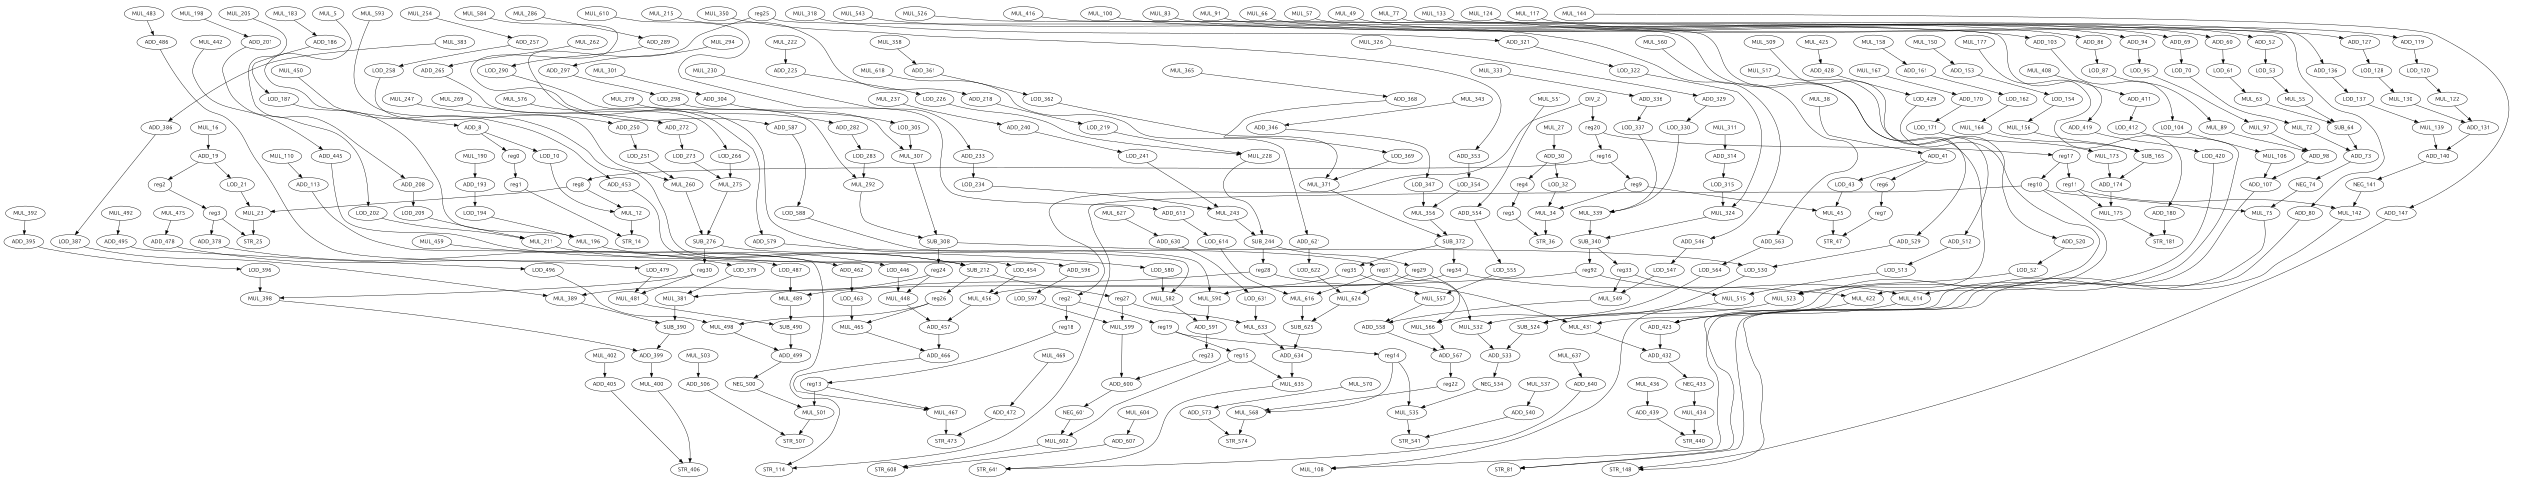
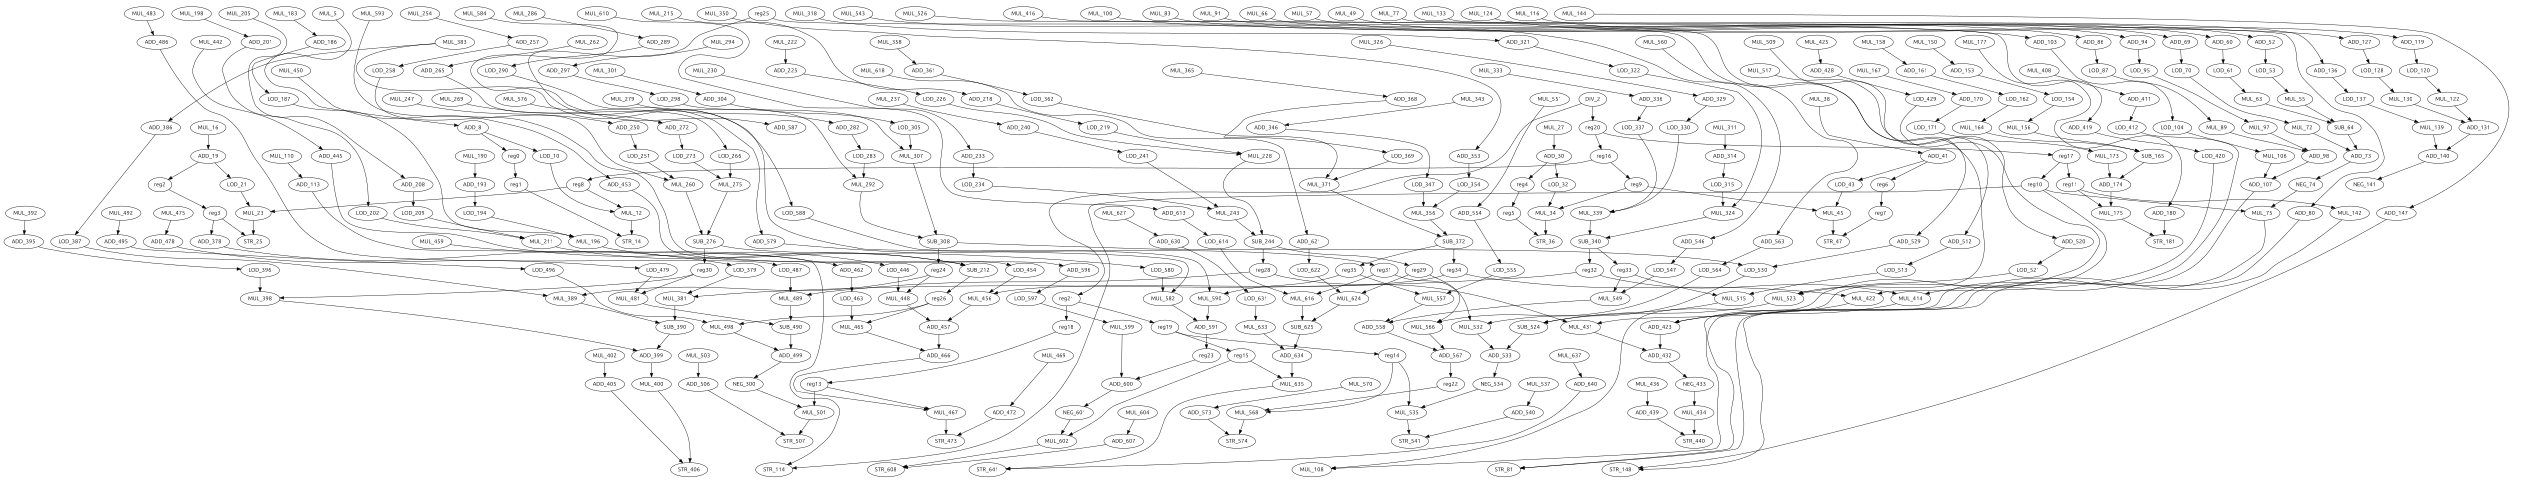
  digraph {
    fontname=Ubuntu
    node [fontname=Ubuntu]
    edge [fontname=Ubuntu weight=0]
    DIV_2
    reg20
    reg21
    reg16
    reg17
    reg18
    reg19
    reg8
    reg9
    reg10
    reg11
    reg13
    reg14
    reg15
    MUL_5
    ADD_8
    LOD_10
    reg0
    MUL_12
    reg1
    STR_14
    MUL_16
    ADD_19
    LOD_21
    reg2
    MUL_23
    reg3
    STR_25
    ADD_378
    MUL_27
    ADD_30
    LOD_32
    reg4
    MUL_34
    reg5
    STR_36
    MUL_38
    ADD_41
    LOD_43
    reg6
    MUL_45
    reg7
    STR_47
    MUL_49
    ADD_52
    LOD_53
    MUL_55
    SUB_64
    ADD_73
    NEG_74
    MUL_57
    ADD_60
    LOD_61
    MUL_63
    MUL_75
    MUL_66
    ADD_69
    LOD_70
    MUL_72
    STR_81
    MUL_77
    ADD_80
    MUL_83
    ADD_86
    LOD_87
    MUL_89
    ADD_98
    ADD_107
    MUL_108
    MUL_91
    ADD_94
    LOD_95
    MUL_97
    MUL_100
    ADD_103
    LOD_104
    MUL_106
    MUL_110
    ADD_113
    STR_114
-   MUL_116 [label=MUL_117]
+   MUL_116
    ADD_119
    LOD_120
    MUL_122
    ADD_131
    ADD_140
    NEG_141
    MUL_124
    ADD_127
    LOD_128
    MUL_130
    MUL_142
    MUL_133
    ADD_136
    LOD_137
    MUL_139
    STR_148
    MUL_144
    ADD_147
    MUL_150
    ADD_153
    LOD_154
    MUL_156
    SUB_165
    ADD_174
    MUL_175
    MUL_158
    ADD_161
    LOD_162
    MUL_164
    STR_181
    MUL_167
    ADD_170
    LOD_171
    MUL_173
    MUL_177
    ADD_180
    MUL_183
    ADD_186
    LOD_187
    MUL_196
    SUB_212
    reg26
-   reg27
    MUL_190
    ADD_193
    LOD_194
    MUL_465
    MUL_498
    MUL_599
    MUL_633
    MUL_198
    ADD_201
    LOD_202
    MUL_211
    MUL_205
    ADD_208
    LOD_209
    ADD_466
    ADD_499
    ADD_600
    ADD_634
    MUL_215
    ADD_218
    LOD_219
    MUL_228
    SUB_244
    reg28
    reg29
    MUL_222
    ADD_225
    LOD_226
    MUL_431
    MUL_489
    MUL_566
    MUL_624
    MUL_230
    ADD_233
    LOD_234
    MUL_243
    MUL_237
    ADD_240
    LOD_241
    ADD_432
    SUB_490
    ADD_567
    SUB_625
    MUL_247
    ADD_250
    LOD_251
    MUL_260
    SUB_276
    reg30
    reg31
    MUL_254
    ADD_257
    LOD_258
    MUL_398
    MUL_481
    MUL_532
    MUL_616
    MUL_262
    ADD_265
    LOD_266
    MUL_275
    MUL_269
    ADD_272
    LOD_273
    ADD_399
    ADD_533
    MUL_279
    ADD_282
    LOD_283
    MUL_292
    SUB_308
    reg24
    LOD_530
    MUL_286
    ADD_289
    LOD_290
    MUL_389
    MUL_448
    reg25
    MUL_523
    MUL_582
    MUL_294
    ADD_297
    LOD_298
    MUL_307
    MUL_301
    ADD_304
    LOD_305
    SUB_390
    ADD_457
    SUB_524
    ADD_591
    MUL_311
    ADD_314
    LOD_315
    MUL_324
    SUB_340
-   reg32 [label=reg92]
+   reg32
    reg33
    MUL_318
    ADD_321
    LOD_322
    MUL_381
    MUL_414
    MUL_515
    MUL_549
    MUL_326
    ADD_329
    LOD_330
    MUL_339
    MUL_333
    ADD_336
    LOD_337
    ADD_423
    ADD_558
    MUL_343
    ADD_346
    LOD_347
    MUL_356
    SUB_372
    reg34
    reg35
    MUL_350
    ADD_353
    LOD_354
    MUL_422
    MUL_456
    MUL_557
    MUL_590
    MUL_358
    ADD_361
    LOD_362
    MUL_371
    MUL_365
    ADD_368
    LOD_369
    LOD_379
    MUL_400
    MUL_383
    ADD_386
    LOD_387
    STR_406
    MUL_392
    ADD_395
    LOD_396
    MUL_402
    ADD_405
    MUL_408
    ADD_411
    LOD_412
    NEG_433
    MUL_416
    ADD_419
    LOD_420
    MUL_434
    MUL_425
    ADD_428
    LOD_429
    STR_440
    MUL_436
    ADD_439
    MUL_442
    ADD_445
    LOD_446
    MUL_467
    MUL_450
    ADD_453
    LOD_454
    STR_473
    MUL_459
    ADD_462
    LOD_463
    MUL_469
    ADD_472
    MUL_475
    ADD_478
    LOD_479
-   NEG_500
+   NEG_500 [label=NEG_300]
    MUL_483
    ADD_486
    LOD_487
    MUL_501
    MUL_492
    ADD_495
    LOD_496
    STR_507
    MUL_503
    ADD_506
    MUL_509
    ADD_512
    LOD_513
    NEG_534
    MUL_517
    ADD_520
    LOD_521
    MUL_535
    MUL_526
    ADD_529
    STR_541
    MUL_537
    ADD_540
    MUL_543
    ADD_546
    LOD_547
    reg22
    MUL_551
    ADD_554
    LOD_555
    MUL_568
    MUL_560
    ADD_563
    LOD_564
    STR_574
    MUL_570
    ADD_573
    MUL_576
    ADD_579
    LOD_580
    reg23
    MUL_584
    ADD_587
    LOD_588
    NEG_601
    MUL_593
    ADD_596
    LOD_597
    MUL_602
    STR_608
    MUL_604
    ADD_607
    MUL_610
    ADD_613
    LOD_614
    MUL_635
    MUL_618
    ADD_621
    LOD_622
    STR_641
    MUL_627
    ADD_630
    LOD_631
    MUL_637
    ADD_640
    DIV_2 -> reg20 [weight=9]
    DIV_2 -> reg21
    reg20 -> reg16
    reg20 -> reg17
    reg21 -> reg18 [weight=4]
    reg21 -> reg19
    reg16 -> reg8
    reg16 -> reg9
    reg17 -> reg10
    reg17 -> reg11
    reg18 -> reg13
    reg19 -> reg14
    reg19 -> reg15
    reg8 -> MUL_12
    reg8 -> MUL_23
    reg9 -> MUL_34
    reg9 -> MUL_45
    reg10 -> MUL_75
    reg10 -> MUL_108
    reg10 -> STR_114
    reg11 -> MUL_142
    reg11 -> MUL_175
    reg13 -> MUL_467
    reg13 -> MUL_501 [weight=2]
    reg14 -> MUL_535
    reg14 -> MUL_568
    reg15 -> MUL_602
    reg15 -> MUL_635
    MUL_5 -> ADD_8
    ADD_8 -> LOD_10
    ADD_8 -> reg0
    LOD_10 -> MUL_12
    reg0 -> reg1
    MUL_12 -> STR_14 [weight=1]
    reg1 -> STR_14
    MUL_16 -> ADD_19 [weight=2]
    ADD_19 -> LOD_21
    ADD_19 -> reg2
    LOD_21 -> MUL_23
    reg2 -> reg3
    MUL_23 -> STR_25 [weight=1]
    reg3 -> STR_25
    reg3 -> ADD_378
    ADD_378 -> LOD_379
    MUL_27 -> ADD_30 [weight=1]
    ADD_30 -> LOD_32
    ADD_30 -> reg4
    LOD_32 -> MUL_34
    reg4 -> reg5
    MUL_34 -> STR_36 [weight=4]
    reg5 -> STR_36
    MUL_38 -> ADD_41
    ADD_41 -> LOD_43
    ADD_41 -> reg6
    LOD_43 -> MUL_45
    reg6 -> reg7
    MUL_45 -> STR_47 [weight=4]
    reg7 -> STR_47
    MUL_49 -> ADD_52
    ADD_52 -> LOD_53
    LOD_53 -> MUL_55
    MUL_55 -> SUB_64
    SUB_64 -> ADD_73
    ADD_73 -> NEG_74
    NEG_74 -> MUL_75
    MUL_57 -> ADD_60
    ADD_60 -> LOD_61
    LOD_61 -> MUL_63
    MUL_63 -> SUB_64
    MUL_75 -> STR_81
    MUL_66 -> ADD_69
    ADD_69 -> LOD_70
    LOD_70 -> MUL_72
    MUL_72 -> ADD_73
    MUL_77 -> ADD_80
    ADD_80 -> STR_81
    MUL_83 -> ADD_86
    ADD_86 -> LOD_87
    LOD_87 -> MUL_89
    MUL_89 -> ADD_98
    ADD_98 -> ADD_107
    ADD_107 -> MUL_108
    MUL_91 -> ADD_94
    ADD_94 -> LOD_95
    LOD_95 -> MUL_97
    MUL_97 -> ADD_98
    MUL_100 -> ADD_103
    ADD_103 -> LOD_104
    LOD_104 -> MUL_106
    MUL_106 -> ADD_107
    MUL_110 -> ADD_113
    ADD_113 -> STR_114
    MUL_116 -> ADD_119
    ADD_119 -> LOD_120
    LOD_120 -> MUL_122
    MUL_122 -> ADD_131
    ADD_131 -> ADD_140
    ADD_140 -> NEG_141
-   NEG_141 -> MUL_142
    MUL_124 -> ADD_127
    ADD_127 -> LOD_128
    LOD_128 -> MUL_130
    MUL_130 -> ADD_131
    MUL_142 -> STR_148
    MUL_133 -> ADD_136
    ADD_136 -> LOD_137
    LOD_137 -> MUL_139
    MUL_139 -> ADD_140
    MUL_144 -> ADD_147
    ADD_147 -> STR_148
    MUL_150 -> ADD_153
    ADD_153 -> LOD_154
    LOD_154 -> MUL_156
    MUL_156 -> SUB_165
    SUB_165 -> ADD_174
    ADD_174 -> MUL_175 [weight=3]
    MUL_175 -> STR_181
    MUL_158 -> ADD_161
    ADD_161 -> LOD_162
    LOD_162 -> MUL_164
    MUL_164 -> SUB_165
    MUL_167 -> ADD_170
    ADD_170 -> LOD_171
    LOD_171 -> MUL_173
    MUL_173 -> ADD_174
    MUL_177 -> ADD_180
    ADD_180 -> STR_181 [weight=2]
    MUL_183 -> ADD_186
    ADD_186 -> LOD_187
    LOD_187 -> MUL_196
    MUL_196 -> SUB_212
    SUB_212 -> reg26
-   SUB_212 -> reg27
    reg26 -> MUL_465
    reg26 -> MUL_498
-   reg27 -> MUL_599 [weight=9]
-   reg27 -> MUL_633
    MUL_190 -> ADD_193 [weight=1]
    ADD_193 -> LOD_194 [weight=1]
    LOD_194 -> MUL_196
    MUL_465 -> ADD_466
    MUL_498 -> ADD_499
    MUL_599 -> ADD_600
    MUL_633 -> ADD_634
    MUL_198 -> ADD_201
    ADD_201 -> LOD_202
    LOD_202 -> MUL_211
    MUL_211 -> SUB_212 [weight=2]
    MUL_205 -> ADD_208
    ADD_208 -> LOD_209 [weight=5]
    LOD_209 -> MUL_211
    ADD_466 -> MUL_467
    ADD_499 -> NEG_500
    ADD_600 -> NEG_601
    ADD_634 -> MUL_635 [weight=8]
    MUL_215 -> ADD_218
    ADD_218 -> LOD_219
    LOD_219 -> MUL_228
    MUL_228 -> SUB_244
    SUB_244 -> reg28 [weight=3]
    SUB_244 -> reg29
    reg28 -> MUL_431
    reg28 -> MUL_489
    reg29 -> MUL_566
    reg29 -> MUL_624
    MUL_222 -> ADD_225
    ADD_225 -> LOD_226
    LOD_226 -> MUL_228
    MUL_431 -> ADD_432
    MUL_489 -> SUB_490
    MUL_566 -> ADD_567
    MUL_624 -> SUB_625
    MUL_230 -> ADD_233
    ADD_233 -> LOD_234 [weight=1]
    LOD_234 -> MUL_243
    MUL_243 -> SUB_244
    MUL_237 -> ADD_240
    ADD_240 -> LOD_241
    LOD_241 -> MUL_243
    ADD_432 -> NEG_433
    SUB_490 -> ADD_499 [weight=5]
    ADD_567 -> reg22 [weight=5]
    SUB_625 -> ADD_634
    MUL_247 -> ADD_250
    ADD_250 -> LOD_251
    LOD_251 -> MUL_260
    MUL_260 -> SUB_276
    SUB_276 -> reg30 [weight=8]
    SUB_276 -> reg31 [weight=1]
    reg30 -> MUL_398
    reg30 -> MUL_481
    reg31 -> MUL_532
    reg31 -> MUL_616
    MUL_254 -> ADD_257
    ADD_257 -> LOD_258
    LOD_258 -> MUL_260
    MUL_398 -> ADD_399
    MUL_481 -> SUB_490
    MUL_532 -> ADD_533
    MUL_616 -> SUB_625 [weight=8]
    MUL_262 -> ADD_265
    ADD_265 -> LOD_266
    LOD_266 -> MUL_275
    MUL_275 -> SUB_276
    MUL_269 -> ADD_272
    ADD_272 -> LOD_273
    LOD_273 -> MUL_275
    ADD_399 -> MUL_400 [weight=5]
    ADD_533 -> NEG_534
    MUL_279 -> ADD_282
    ADD_282 -> LOD_283
    LOD_283 -> MUL_292
    MUL_292 -> SUB_308
    SUB_308 -> reg24 [weight=8]
    SUB_308 -> LOD_530 [weight=1]
    reg24 -> MUL_389
    reg24 -> MUL_448
    LOD_530 -> MUL_532
    MUL_286 -> ADD_289
    ADD_289 -> LOD_290
    LOD_290 -> MUL_292
    MUL_389 -> SUB_390
    MUL_448 -> ADD_457
    reg25 -> MUL_523
    reg25 -> MUL_582
    MUL_523 -> SUB_524
    MUL_582 -> ADD_591
    MUL_294 -> ADD_297
    ADD_297 -> LOD_298
    LOD_298 -> MUL_307
    MUL_307 -> SUB_308
    MUL_301 -> ADD_304
    ADD_304 -> LOD_305
    LOD_305 -> MUL_307
    SUB_390 -> ADD_399
    ADD_457 -> ADD_466 [weight=3]
    SUB_524 -> ADD_533
    ADD_591 -> reg23 [weight=4]
    MUL_311 -> ADD_314 [weight=1]
    ADD_314 -> LOD_315
    LOD_315 -> MUL_324
    MUL_324 -> SUB_340
    SUB_340 -> reg32 [weight=4]
    SUB_340 -> reg33
    reg32 -> MUL_381
    reg32 -> MUL_414
    reg33 -> MUL_515
    reg33 -> MUL_549
    MUL_318 -> ADD_321
    ADD_321 -> LOD_322
    LOD_322 -> MUL_324
    MUL_381 -> SUB_390 [weight=3]
    MUL_414 -> ADD_423
    MUL_515 -> SUB_524
    MUL_549 -> ADD_558
    MUL_326 -> ADD_329
    ADD_329 -> LOD_330
    LOD_330 -> MUL_339
    MUL_339 -> SUB_340 [weight=1]
    MUL_333 -> ADD_336
    ADD_336 -> LOD_337
    LOD_337 -> MUL_339
    ADD_423 -> ADD_432 [weight=2]
    ADD_558 -> ADD_567
    MUL_343 -> ADD_346
    ADD_346 -> LOD_347
    LOD_347 -> MUL_356 [weight=1]
    MUL_356 -> SUB_372 [weight=1]
    SUB_372 -> reg34 [weight=7]
    SUB_372 -> reg35 [weight=1]
    reg34 -> MUL_422
    reg34 -> MUL_456
    reg35 -> MUL_557
    reg35 -> MUL_590
    MUL_350 -> ADD_353
    ADD_353 -> LOD_354 [weight=1]
    LOD_354 -> MUL_356
    MUL_422 -> ADD_423
    MUL_456 -> ADD_457
    MUL_557 -> ADD_558
    MUL_590 -> ADD_591
    MUL_358 -> ADD_361
    ADD_361 -> LOD_362
    LOD_362 -> MUL_371
    MUL_371 -> SUB_372
    MUL_365 -> ADD_368
    ADD_368 -> LOD_369
    LOD_369 -> MUL_371
    LOD_379 -> MUL_381
    MUL_400 -> STR_406
    MUL_383 -> ADD_386
    ADD_386 -> LOD_387
    LOD_387 -> MUL_389
    MUL_392 -> ADD_395
    ADD_395 -> LOD_396
    LOD_396 -> MUL_398 [weight=1]
    MUL_402 -> ADD_405
    ADD_405 -> STR_406
    MUL_408 -> ADD_411
    ADD_411 -> LOD_412
    LOD_412 -> MUL_414
    NEG_433 -> MUL_434
    MUL_416 -> ADD_419
    ADD_419 -> LOD_420
    LOD_420 -> MUL_422
    MUL_434 -> STR_440 [weight=5]
    MUL_425 -> ADD_428
    ADD_428 -> LOD_429
    LOD_429 -> MUL_431
    MUL_436 -> ADD_439 [weight=1]
    ADD_439 -> STR_440 [weight=2]
    MUL_442 -> ADD_445
    ADD_445 -> LOD_446
    LOD_446 -> MUL_448 [weight=1]
    MUL_467 -> STR_473 [weight=4]
    MUL_450 -> ADD_453
    ADD_453 -> LOD_454
    LOD_454 -> MUL_456
    MUL_459 -> ADD_462
    ADD_462 -> LOD_463
    LOD_463 -> MUL_465 [weight=4]
    MUL_469 -> ADD_472
    ADD_472 -> STR_473
    MUL_475 -> ADD_478
    ADD_478 -> LOD_479
    LOD_479 -> MUL_481
    NEG_500 -> MUL_501
    MUL_483 -> ADD_486
    ADD_486 -> LOD_487
    LOD_487 -> MUL_489 [weight=4]
    MUL_501 -> STR_507
    MUL_492 -> ADD_495
    ADD_495 -> LOD_496
    LOD_496 -> MUL_498
    MUL_503 -> ADD_506
    ADD_506 -> STR_507
    MUL_509 -> ADD_512
    ADD_512 -> LOD_513
    LOD_513 -> MUL_515
    NEG_534 -> MUL_535
    MUL_517 -> ADD_520
    ADD_520 -> LOD_521
    LOD_521 -> MUL_523
    MUL_535 -> STR_541
    MUL_526 -> ADD_529
    ADD_529 -> LOD_530
    MUL_537 -> ADD_540
    ADD_540 -> STR_541
    MUL_543 -> ADD_546
    ADD_546 -> LOD_547
    LOD_547 -> MUL_549
    reg22 -> MUL_568
    MUL_551 -> ADD_554
    ADD_554 -> LOD_555
    LOD_555 -> MUL_557
    MUL_568 -> STR_574
    MUL_560 -> ADD_563
    ADD_563 -> LOD_564
    LOD_564 -> MUL_566
    MUL_570 -> ADD_573
    ADD_573 -> STR_574
    MUL_576 -> ADD_579
    ADD_579 -> LOD_580
    LOD_580 -> MUL_582 [weight=1]
    reg23 -> ADD_600
    MUL_584 -> ADD_587
-   ADD_587 -> LOD_588
+   MUL_383 -> LOD_588
    LOD_588 -> MUL_590
    NEG_601 -> MUL_602
    MUL_593 -> ADD_596
    ADD_596 -> LOD_597
    LOD_597 -> MUL_599
    MUL_602 -> STR_608
    MUL_604 -> ADD_607
    ADD_607 -> STR_608
    MUL_610 -> ADD_613
    ADD_613 -> LOD_614
    LOD_614 -> MUL_616
    MUL_635 -> STR_641
    MUL_618 -> ADD_621
    ADD_621 -> LOD_622 [weight=1]
    LOD_622 -> MUL_624 [weight=1]
    MUL_627 -> ADD_630
    ADD_630 -> LOD_631
    LOD_631 -> MUL_633
    MUL_637 -> ADD_640
    ADD_640 -> STR_641
  }
